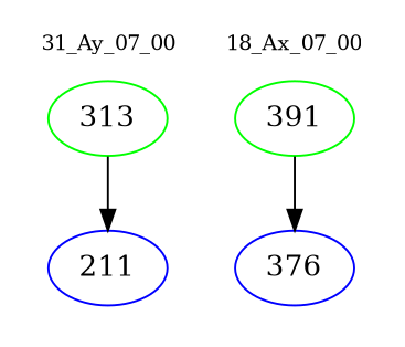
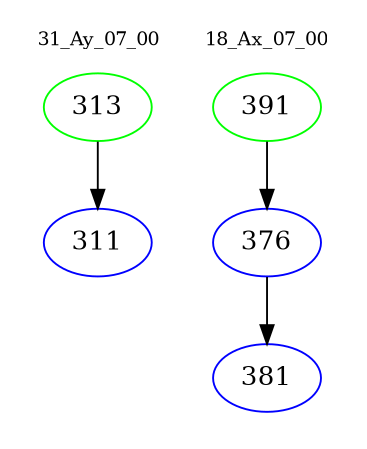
  digraph {
    node [color=blue]
    edge [color=black]
    n1 [color=green label=313]
-   n2 [label=211]
+   n2 [label=311]
    n3 [color=green label=391]
    n4 [label=376]
+   n5 [label=381]
    subgraph cluster_1 {
      color=white
      fontsize=10
      label="31_Ay_07_00"
      n1
      n2
    }
    subgraph cluster_2 {
      color=white
      fontsize=10
      label="18_Ax_07_00"
      n3
      n4
+     n5
    }
    n1 -> n2
    n3 -> n4
+   n4 -> n5
  }
